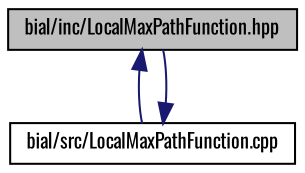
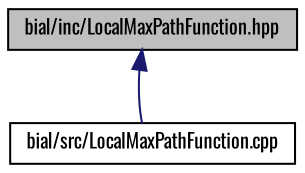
  digraph {
    fontname=Oswald
    node [color=black fontname=Oswald fontsize=10 shape=record style=filled]
    edge [color=midnightblue dir=back fontname=Oswald fontsize=10 labelfontname=Helvetica labelfontsize=10 style=solid]
    n1 [fillcolor=grey75 fontcolor=black height=0.2 label="bial/inc/LocalMaxPathFunction.hpp" width=0.4]
    n2 [fillcolor=white height=0.2 label="bial/src/LocalMaxPathFunction.cpp" width=0.4]
    n1 -> n2
-   n2 -> n1
  }
